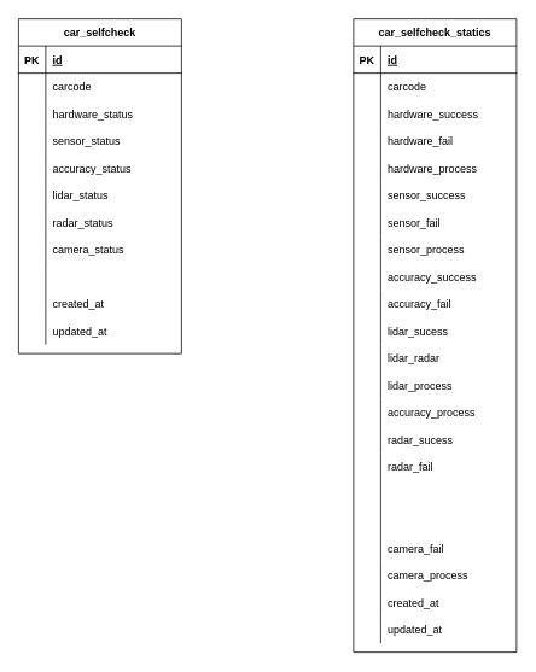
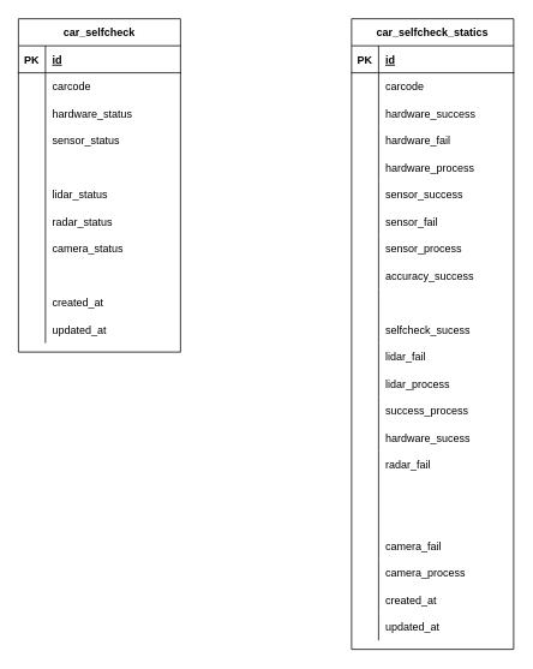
  <mxCell id="0" />
  <mxCell id="1" parent="0" />
  <mxCell id="2" value="car_selfcheck" style="shape=table;startSize=30;container=1;collapsible=1;childLayout=tableLayout;fixedRows=1;rowLines=0;fontStyle=1;align=center;resizeLast=1;" parent="1" vertex="1"><mxGeometry x="20" y="20" width="180" height="370" as="geometry" /></mxCell>
  <mxCell id="3" value="" style="shape=partialRectangle;collapsible=0;dropTarget=0;pointerEvents=0;fillColor=none;top=0;left=0;bottom=1;right=0;points=[[0,0.5],[1,0.5]];portConstraint=eastwest;" parent="2" vertex="1"><mxGeometry y="30" width="180" height="30" as="geometry" /></mxCell>
  <mxCell id="4" value="PK" style="shape=partialRectangle;connectable=0;fillColor=none;top=0;left=0;bottom=0;right=0;fontStyle=1;overflow=hidden;" parent="3" vertex="1"><mxGeometry width="30" height="30" as="geometry" /></mxCell>
  <mxCell id="5" value="id" style="shape=partialRectangle;connectable=0;fillColor=none;top=0;left=0;bottom=0;right=0;align=left;spacingLeft=6;fontStyle=5;overflow=hidden;" parent="3" vertex="1"><mxGeometry x="30" width="150" height="30" as="geometry" /></mxCell>
  <mxCell id="6" value="" style="shape=partialRectangle;collapsible=0;dropTarget=0;pointerEvents=0;fillColor=none;top=0;left=0;bottom=0;right=0;points=[[0,0.5],[1,0.5]];portConstraint=eastwest;" parent="2" vertex="1"><mxGeometry y="60" width="180" height="30" as="geometry" /></mxCell>
  <mxCell id="7" value="" style="shape=partialRectangle;connectable=0;fillColor=none;top=0;left=0;bottom=0;right=0;editable=1;overflow=hidden;" parent="6" vertex="1"><mxGeometry width="30" height="30" as="geometry" /></mxCell>
  <mxCell id="8" value="carcode" style="shape=partialRectangle;connectable=0;fillColor=none;top=0;left=0;bottom=0;right=0;align=left;spacingLeft=6;overflow=hidden;" parent="6" vertex="1"><mxGeometry x="30" width="150" height="30" as="geometry" /></mxCell>
  <mxCell id="9" value="" style="shape=partialRectangle;collapsible=0;dropTarget=0;pointerEvents=0;fillColor=none;top=0;left=0;bottom=0;right=0;points=[[0,0.5],[1,0.5]];portConstraint=eastwest;" parent="2" vertex="1"><mxGeometry y="90" width="180" height="30" as="geometry" /></mxCell>
  <mxCell id="10" value="" style="shape=partialRectangle;connectable=0;fillColor=none;top=0;left=0;bottom=0;right=0;editable=1;overflow=hidden;" parent="9" vertex="1"><mxGeometry width="30" height="30" as="geometry" /></mxCell>
  <mxCell id="11" value="hardware_status" style="shape=partialRectangle;connectable=0;fillColor=none;top=0;left=0;bottom=0;right=0;align=left;spacingLeft=6;overflow=hidden;" parent="9" vertex="1"><mxGeometry x="30" width="150" height="30" as="geometry" /></mxCell>
  <mxCell id="12" value="" style="shape=partialRectangle;collapsible=0;dropTarget=0;pointerEvents=0;fillColor=none;top=0;left=0;bottom=0;right=0;points=[[0,0.5],[1,0.5]];portConstraint=eastwest;" parent="2" vertex="1"><mxGeometry y="120" width="180" height="30" as="geometry" /></mxCell>
  <mxCell id="13" value="" style="shape=partialRectangle;connectable=0;fillColor=none;top=0;left=0;bottom=0;right=0;editable=1;overflow=hidden;" parent="12" vertex="1"><mxGeometry width="30" height="30" as="geometry" /></mxCell>
  <mxCell id="14" value="sensor_status" style="shape=partialRectangle;connectable=0;fillColor=none;top=0;left=0;bottom=0;right=0;align=left;spacingLeft=6;overflow=hidden;" parent="12" vertex="1"><mxGeometry x="30" width="150" height="30" as="geometry" /></mxCell>
  <mxCell id="15" value="" style="shape=partialRectangle;collapsible=0;dropTarget=0;pointerEvents=0;fillColor=none;top=0;left=0;bottom=0;right=0;points=[[0,0.5],[1,0.5]];portConstraint=eastwest;" parent="2" vertex="1"><mxGeometry y="150" width="180" height="30" as="geometry" /></mxCell>
  <mxCell id="16" value="" style="shape=partialRectangle;connectable=0;fillColor=none;top=0;left=0;bottom=0;right=0;editable=1;overflow=hidden;" parent="15" vertex="1"><mxGeometry width="30" height="30" as="geometry" /></mxCell>
- <mxCell id="17" value="accuracy_status" style="shape=partialRectangle;connectable=0;fillColor=none;top=0;left=0;bottom=0;right=0;align=left;spacingLeft=6;overflow=hidden;" parent="15" vertex="1"><mxGeometry x="30" width="150" height="30" as="geometry" /></mxCell>
  <mxCell id="18" value="" style="shape=partialRectangle;collapsible=0;dropTarget=0;pointerEvents=0;fillColor=none;top=0;left=0;bottom=0;right=0;points=[[0,0.5],[1,0.5]];portConstraint=eastwest;" parent="2" vertex="1"><mxGeometry y="180" width="180" height="30" as="geometry" /></mxCell>
  <mxCell id="19" value="" style="shape=partialRectangle;connectable=0;fillColor=none;top=0;left=0;bottom=0;right=0;editable=1;overflow=hidden;" parent="18" vertex="1"><mxGeometry width="30" height="30" as="geometry" /></mxCell>
  <mxCell id="20" value="lidar_status" style="shape=partialRectangle;connectable=0;fillColor=none;top=0;left=0;bottom=0;right=0;align=left;spacingLeft=6;overflow=hidden;" parent="18" vertex="1"><mxGeometry x="30" width="150" height="30" as="geometry" /></mxCell>
  <mxCell id="21" value="" style="shape=partialRectangle;collapsible=0;dropTarget=0;pointerEvents=0;fillColor=none;top=0;left=0;bottom=0;right=0;points=[[0,0.5],[1,0.5]];portConstraint=eastwest;" parent="2" vertex="1"><mxGeometry y="210" width="180" height="30" as="geometry" /></mxCell>
  <mxCell id="22" value="" style="shape=partialRectangle;connectable=0;fillColor=none;top=0;left=0;bottom=0;right=0;editable=1;overflow=hidden;" parent="21" vertex="1"><mxGeometry width="30" height="30" as="geometry" /></mxCell>
  <mxCell id="23" value="radar_status" style="shape=partialRectangle;connectable=0;fillColor=none;top=0;left=0;bottom=0;right=0;align=left;spacingLeft=6;overflow=hidden;" parent="21" vertex="1"><mxGeometry x="30" width="150" height="30" as="geometry" /></mxCell>
  <mxCell id="24" value="" style="shape=partialRectangle;collapsible=0;dropTarget=0;pointerEvents=0;fillColor=none;top=0;left=0;bottom=0;right=0;points=[[0,0.5],[1,0.5]];portConstraint=eastwest;" parent="2" vertex="1"><mxGeometry y="240" width="180" height="30" as="geometry" /></mxCell>
  <mxCell id="25" value="" style="shape=partialRectangle;connectable=0;fillColor=none;top=0;left=0;bottom=0;right=0;editable=1;overflow=hidden;" parent="24" vertex="1"><mxGeometry width="30" height="30" as="geometry" /></mxCell>
  <mxCell id="26" value="camera_status" style="shape=partialRectangle;connectable=0;fillColor=none;top=0;left=0;bottom=0;right=0;align=left;spacingLeft=6;overflow=hidden;" parent="24" vertex="1"><mxGeometry x="30" width="150" height="30" as="geometry" /></mxCell>
  <mxCell id="27" value="" style="shape=partialRectangle;collapsible=0;dropTarget=0;pointerEvents=0;fillColor=none;top=0;left=0;bottom=0;right=0;points=[[0,0.5],[1,0.5]];portConstraint=eastwest;" parent="2" vertex="1"><mxGeometry y="270" width="180" height="30" as="geometry" /></mxCell>
  <mxCell id="28" value="" style="shape=partialRectangle;connectable=0;fillColor=none;top=0;left=0;bottom=0;right=0;editable=1;overflow=hidden;" parent="27" vertex="1"><mxGeometry width="30" height="30" as="geometry" /></mxCell>
  <mxCell id="29" value="" style="shape=partialRectangle;collapsible=0;dropTarget=0;pointerEvents=0;fillColor=none;top=0;left=0;bottom=0;right=0;points=[[0,0.5],[1,0.5]];portConstraint=eastwest;" parent="2" vertex="1"><mxGeometry y="300" width="180" height="30" as="geometry" /></mxCell>
  <mxCell id="30" value="" style="shape=partialRectangle;connectable=0;fillColor=none;top=0;left=0;bottom=0;right=0;editable=1;overflow=hidden;" parent="29" vertex="1"><mxGeometry width="30" height="30" as="geometry" /></mxCell>
  <mxCell id="31" value="created_at" style="shape=partialRectangle;connectable=0;fillColor=none;top=0;left=0;bottom=0;right=0;align=left;spacingLeft=6;overflow=hidden;" parent="29" vertex="1"><mxGeometry x="30" width="150" height="30" as="geometry" /></mxCell>
  <mxCell id="32" value="" style="shape=partialRectangle;collapsible=0;dropTarget=0;pointerEvents=0;fillColor=none;top=0;left=0;bottom=0;right=0;points=[[0,0.5],[1,0.5]];portConstraint=eastwest;" parent="2" vertex="1"><mxGeometry y="330" width="180" height="30" as="geometry" /></mxCell>
  <mxCell id="33" value="" style="shape=partialRectangle;connectable=0;fillColor=none;top=0;left=0;bottom=0;right=0;editable=1;overflow=hidden;" parent="32" vertex="1"><mxGeometry width="30" height="30" as="geometry" /></mxCell>
  <mxCell id="34" value="updated_at" style="shape=partialRectangle;connectable=0;fillColor=none;top=0;left=0;bottom=0;right=0;align=left;spacingLeft=6;overflow=hidden;" parent="32" vertex="1"><mxGeometry x="30" width="150" height="30" as="geometry" /></mxCell>
  <mxCell id="35" value="car_selfcheck_statics" style="shape=table;startSize=30;container=1;collapsible=1;childLayout=tableLayout;fixedRows=1;rowLines=0;fontStyle=1;align=center;resizeLast=1;" parent="1" vertex="1"><mxGeometry x="390" y="20" width="180" height="700" as="geometry" /></mxCell>
  <mxCell id="36" value="" style="shape=partialRectangle;collapsible=0;dropTarget=0;pointerEvents=0;fillColor=none;top=0;left=0;bottom=1;right=0;points=[[0,0.5],[1,0.5]];portConstraint=eastwest;" parent="35" vertex="1"><mxGeometry y="30" width="180" height="30" as="geometry" /></mxCell>
  <mxCell id="37" value="PK" style="shape=partialRectangle;connectable=0;fillColor=none;top=0;left=0;bottom=0;right=0;fontStyle=1;overflow=hidden;" parent="36" vertex="1"><mxGeometry width="30" height="30" as="geometry" /></mxCell>
  <mxCell id="38" value="id" style="shape=partialRectangle;connectable=0;fillColor=none;top=0;left=0;bottom=0;right=0;align=left;spacingLeft=6;fontStyle=5;overflow=hidden;" parent="36" vertex="1"><mxGeometry x="30" width="150" height="30" as="geometry" /></mxCell>
  <mxCell id="39" value="" style="shape=partialRectangle;collapsible=0;dropTarget=0;pointerEvents=0;fillColor=none;top=0;left=0;bottom=0;right=0;points=[[0,0.5],[1,0.5]];portConstraint=eastwest;" parent="35" vertex="1"><mxGeometry y="60" width="180" height="30" as="geometry" /></mxCell>
  <mxCell id="40" value="" style="shape=partialRectangle;connectable=0;fillColor=none;top=0;left=0;bottom=0;right=0;editable=1;overflow=hidden;" parent="39" vertex="1"><mxGeometry width="30" height="30" as="geometry" /></mxCell>
  <mxCell id="41" value="carcode" style="shape=partialRectangle;connectable=0;fillColor=none;top=0;left=0;bottom=0;right=0;align=left;spacingLeft=6;overflow=hidden;" parent="39" vertex="1"><mxGeometry x="30" width="150" height="30" as="geometry" /></mxCell>
  <mxCell id="42" value="" style="shape=partialRectangle;collapsible=0;dropTarget=0;pointerEvents=0;fillColor=none;top=0;left=0;bottom=0;right=0;points=[[0,0.5],[1,0.5]];portConstraint=eastwest;" parent="35" vertex="1"><mxGeometry y="90" width="180" height="30" as="geometry" /></mxCell>
  <mxCell id="43" value="" style="shape=partialRectangle;connectable=0;fillColor=none;top=0;left=0;bottom=0;right=0;editable=1;overflow=hidden;" parent="42" vertex="1"><mxGeometry width="30" height="30" as="geometry" /></mxCell>
  <mxCell id="44" value="hardware_success" style="shape=partialRectangle;connectable=0;fillColor=none;top=0;left=0;bottom=0;right=0;align=left;spacingLeft=6;overflow=hidden;" parent="42" vertex="1"><mxGeometry x="30" width="150" height="30" as="geometry" /></mxCell>
  <mxCell id="45" value="" style="shape=partialRectangle;collapsible=0;dropTarget=0;pointerEvents=0;fillColor=none;top=0;left=0;bottom=0;right=0;points=[[0,0.5],[1,0.5]];portConstraint=eastwest;" parent="35" vertex="1"><mxGeometry y="120" width="180" height="30" as="geometry" /></mxCell>
  <mxCell id="46" value="" style="shape=partialRectangle;connectable=0;fillColor=none;top=0;left=0;bottom=0;right=0;editable=1;overflow=hidden;" parent="45" vertex="1"><mxGeometry width="30" height="30" as="geometry" /></mxCell>
  <mxCell id="47" value="hardware_fail" style="shape=partialRectangle;connectable=0;fillColor=none;top=0;left=0;bottom=0;right=0;align=left;spacingLeft=6;overflow=hidden;" parent="45" vertex="1"><mxGeometry x="30" width="150" height="30" as="geometry" /></mxCell>
  <mxCell id="48" value="" style="shape=partialRectangle;collapsible=0;dropTarget=0;pointerEvents=0;fillColor=none;top=0;left=0;bottom=0;right=0;points=[[0,0.5],[1,0.5]];portConstraint=eastwest;" parent="35" vertex="1"><mxGeometry y="150" width="180" height="30" as="geometry" /></mxCell>
  <mxCell id="49" value="" style="shape=partialRectangle;connectable=0;fillColor=none;top=0;left=0;bottom=0;right=0;editable=1;overflow=hidden;" parent="48" vertex="1"><mxGeometry width="30" height="30" as="geometry" /></mxCell>
  <mxCell id="50" value="hardware_process" style="shape=partialRectangle;connectable=0;fillColor=none;top=0;left=0;bottom=0;right=0;align=left;spacingLeft=6;overflow=hidden;" parent="48" vertex="1"><mxGeometry x="30" width="150" height="30" as="geometry" /></mxCell>
  <mxCell id="51" value="" style="shape=partialRectangle;collapsible=0;dropTarget=0;pointerEvents=0;fillColor=none;top=0;left=0;bottom=0;right=0;points=[[0,0.5],[1,0.5]];portConstraint=eastwest;" parent="35" vertex="1"><mxGeometry y="180" width="180" height="30" as="geometry" /></mxCell>
  <mxCell id="52" value="" style="shape=partialRectangle;connectable=0;fillColor=none;top=0;left=0;bottom=0;right=0;editable=1;overflow=hidden;" parent="51" vertex="1"><mxGeometry width="30" height="30" as="geometry" /></mxCell>
  <mxCell id="53" value="sensor_success" style="shape=partialRectangle;connectable=0;fillColor=none;top=0;left=0;bottom=0;right=0;align=left;spacingLeft=6;overflow=hidden;" parent="51" vertex="1"><mxGeometry x="30" width="150" height="30" as="geometry" /></mxCell>
  <mxCell id="54" value="" style="shape=partialRectangle;collapsible=0;dropTarget=0;pointerEvents=0;fillColor=none;top=0;left=0;bottom=0;right=0;points=[[0,0.5],[1,0.5]];portConstraint=eastwest;" parent="35" vertex="1"><mxGeometry y="210" width="180" height="30" as="geometry" /></mxCell>
  <mxCell id="55" value="" style="shape=partialRectangle;connectable=0;fillColor=none;top=0;left=0;bottom=0;right=0;editable=1;overflow=hidden;" parent="54" vertex="1"><mxGeometry width="30" height="30" as="geometry" /></mxCell>
  <mxCell id="56" value="sensor_fail" style="shape=partialRectangle;connectable=0;fillColor=none;top=0;left=0;bottom=0;right=0;align=left;spacingLeft=6;overflow=hidden;" parent="54" vertex="1"><mxGeometry x="30" width="150" height="30" as="geometry" /></mxCell>
  <mxCell id="57" value="" style="shape=partialRectangle;collapsible=0;dropTarget=0;pointerEvents=0;fillColor=none;top=0;left=0;bottom=0;right=0;points=[[0,0.5],[1,0.5]];portConstraint=eastwest;" parent="35" vertex="1"><mxGeometry y="240" width="180" height="30" as="geometry" /></mxCell>
  <mxCell id="58" value="" style="shape=partialRectangle;connectable=0;fillColor=none;top=0;left=0;bottom=0;right=0;editable=1;overflow=hidden;" parent="57" vertex="1"><mxGeometry width="30" height="30" as="geometry" /></mxCell>
  <mxCell id="59" value="sensor_process" style="shape=partialRectangle;connectable=0;fillColor=none;top=0;left=0;bottom=0;right=0;align=left;spacingLeft=6;overflow=hidden;" parent="57" vertex="1"><mxGeometry x="30" width="150" height="30" as="geometry" /></mxCell>
  <mxCell id="60" value="" style="shape=partialRectangle;collapsible=0;dropTarget=0;pointerEvents=0;fillColor=none;top=0;left=0;bottom=0;right=0;points=[[0,0.5],[1,0.5]];portConstraint=eastwest;" parent="35" vertex="1"><mxGeometry y="270" width="180" height="30" as="geometry" /></mxCell>
  <mxCell id="61" value="" style="shape=partialRectangle;connectable=0;fillColor=none;top=0;left=0;bottom=0;right=0;editable=1;overflow=hidden;" parent="60" vertex="1"><mxGeometry width="30" height="30" as="geometry" /></mxCell>
  <mxCell id="62" value="accuracy_success" style="shape=partialRectangle;connectable=0;fillColor=none;top=0;left=0;bottom=0;right=0;align=left;spacingLeft=6;overflow=hidden;" parent="60" vertex="1"><mxGeometry x="30" width="150" height="30" as="geometry" /></mxCell>
  <mxCell id="63" value="" style="shape=partialRectangle;collapsible=0;dropTarget=0;pointerEvents=0;fillColor=none;top=0;left=0;bottom=0;right=0;points=[[0,0.5],[1,0.5]];portConstraint=eastwest;" parent="35" vertex="1"><mxGeometry y="300" width="180" height="30" as="geometry" /></mxCell>
  <mxCell id="64" value="" style="shape=partialRectangle;connectable=0;fillColor=none;top=0;left=0;bottom=0;right=0;editable=1;overflow=hidden;" parent="63" vertex="1"><mxGeometry width="30" height="30" as="geometry" /></mxCell>
- <mxCell id="65" value="accuracy_fail" style="shape=partialRectangle;connectable=0;fillColor=none;top=0;left=0;bottom=0;right=0;align=left;spacingLeft=6;overflow=hidden;" parent="63" vertex="1"><mxGeometry x="30" width="150" height="30" as="geometry" /></mxCell>
  <mxCell id="66" value="" style="shape=partialRectangle;collapsible=0;dropTarget=0;pointerEvents=0;fillColor=none;top=0;left=0;bottom=0;right=0;points=[[0,0.5],[1,0.5]];portConstraint=eastwest;" parent="35" vertex="1"><mxGeometry y="330" width="180" height="30" as="geometry" /></mxCell>
  <mxCell id="67" value="" style="shape=partialRectangle;connectable=0;fillColor=none;top=0;left=0;bottom=0;right=0;editable=1;overflow=hidden;" parent="66" vertex="1"><mxGeometry width="30" height="30" as="geometry" /></mxCell>
- <mxCell id="68" value="lidar_sucess" style="shape=partialRectangle;connectable=0;fillColor=none;top=0;left=0;bottom=0;right=0;align=left;spacingLeft=6;overflow=hidden;" parent="66" vertex="1"><mxGeometry x="30" width="150" height="30" as="geometry" /></mxCell>
+ <mxCell id="68" value="selfcheck_sucess" style="shape=partialRectangle;connectable=0;fillColor=none;top=0;left=0;bottom=0;right=0;align=left;spacingLeft=6;overflow=hidden;" parent="66" vertex="1"><mxGeometry x="30" width="150" height="30" as="geometry" /></mxCell>
  <mxCell id="69" value="" style="shape=partialRectangle;collapsible=0;dropTarget=0;pointerEvents=0;fillColor=none;top=0;left=0;bottom=0;right=0;points=[[0,0.5],[1,0.5]];portConstraint=eastwest;" parent="35" vertex="1"><mxGeometry y="360" width="180" height="30" as="geometry" /></mxCell>
  <mxCell id="70" value="" style="shape=partialRectangle;connectable=0;fillColor=none;top=0;left=0;bottom=0;right=0;editable=1;overflow=hidden;" parent="69" vertex="1"><mxGeometry width="30" height="30" as="geometry" /></mxCell>
- <mxCell id="71" value="lidar_radar" style="shape=partialRectangle;connectable=0;fillColor=none;top=0;left=0;bottom=0;right=0;align=left;spacingLeft=6;overflow=hidden;" parent="69" vertex="1"><mxGeometry x="30" width="150" height="30" as="geometry" /></mxCell>
+ <mxCell id="71" value="lidar_fail" style="shape=partialRectangle;connectable=0;fillColor=none;top=0;left=0;bottom=0;right=0;align=left;spacingLeft=6;overflow=hidden;" parent="69" vertex="1"><mxGeometry x="30" width="150" height="30" as="geometry" /></mxCell>
  <mxCell id="72" value="" style="shape=partialRectangle;collapsible=0;dropTarget=0;pointerEvents=0;fillColor=none;top=0;left=0;bottom=0;right=0;points=[[0,0.5],[1,0.5]];portConstraint=eastwest;" parent="35" vertex="1"><mxGeometry y="390" width="180" height="30" as="geometry" /></mxCell>
  <mxCell id="73" value="" style="shape=partialRectangle;connectable=0;fillColor=none;top=0;left=0;bottom=0;right=0;editable=1;overflow=hidden;" parent="72" vertex="1"><mxGeometry width="30" height="30" as="geometry" /></mxCell>
  <mxCell id="74" value="lidar_process" style="shape=partialRectangle;connectable=0;fillColor=none;top=0;left=0;bottom=0;right=0;align=left;spacingLeft=6;overflow=hidden;" parent="72" vertex="1"><mxGeometry x="30" width="150" height="30" as="geometry" /></mxCell>
  <mxCell id="75" value="" style="shape=partialRectangle;collapsible=0;dropTarget=0;pointerEvents=0;fillColor=none;top=0;left=0;bottom=0;right=0;points=[[0,0.5],[1,0.5]];portConstraint=eastwest;" parent="35" vertex="1"><mxGeometry y="420" width="180" height="30" as="geometry" /></mxCell>
  <mxCell id="76" value="" style="shape=partialRectangle;connectable=0;fillColor=none;top=0;left=0;bottom=0;right=0;editable=1;overflow=hidden;" parent="75" vertex="1"><mxGeometry width="30" height="30" as="geometry" /></mxCell>
- <mxCell id="77" value="accuracy_process" style="shape=partialRectangle;connectable=0;fillColor=none;top=0;left=0;bottom=0;right=0;align=left;spacingLeft=6;overflow=hidden;" parent="75" vertex="1"><mxGeometry x="30" width="150" height="30" as="geometry" /></mxCell>
+ <mxCell id="77" value="success_process" style="shape=partialRectangle;connectable=0;fillColor=none;top=0;left=0;bottom=0;right=0;align=left;spacingLeft=6;overflow=hidden;" parent="75" vertex="1"><mxGeometry x="30" width="150" height="30" as="geometry" /></mxCell>
  <mxCell id="78" value="" style="shape=partialRectangle;collapsible=0;dropTarget=0;pointerEvents=0;fillColor=none;top=0;left=0;bottom=0;right=0;points=[[0,0.5],[1,0.5]];portConstraint=eastwest;" parent="35" vertex="1"><mxGeometry y="450" width="180" height="30" as="geometry" /></mxCell>
  <mxCell id="79" value="" style="shape=partialRectangle;connectable=0;fillColor=none;top=0;left=0;bottom=0;right=0;editable=1;overflow=hidden;" parent="78" vertex="1"><mxGeometry width="30" height="30" as="geometry" /></mxCell>
- <mxCell id="80" value="radar_sucess" style="shape=partialRectangle;connectable=0;fillColor=none;top=0;left=0;bottom=0;right=0;align=left;spacingLeft=6;overflow=hidden;" parent="78" vertex="1"><mxGeometry x="30" width="150" height="30" as="geometry" /></mxCell>
+ <mxCell id="80" value="hardware_sucess" style="shape=partialRectangle;connectable=0;fillColor=none;top=0;left=0;bottom=0;right=0;align=left;spacingLeft=6;overflow=hidden;" parent="78" vertex="1"><mxGeometry x="30" width="150" height="30" as="geometry" /></mxCell>
  <mxCell id="81" value="" style="shape=partialRectangle;collapsible=0;dropTarget=0;pointerEvents=0;fillColor=none;top=0;left=0;bottom=0;right=0;points=[[0,0.5],[1,0.5]];portConstraint=eastwest;" parent="35" vertex="1"><mxGeometry y="480" width="180" height="30" as="geometry" /></mxCell>
  <mxCell id="82" value="" style="shape=partialRectangle;connectable=0;fillColor=none;top=0;left=0;bottom=0;right=0;editable=1;overflow=hidden;" parent="81" vertex="1"><mxGeometry width="30" height="30" as="geometry" /></mxCell>
  <mxCell id="83" value="radar_fail" style="shape=partialRectangle;connectable=0;fillColor=none;top=0;left=0;bottom=0;right=0;align=left;spacingLeft=6;overflow=hidden;" parent="81" vertex="1"><mxGeometry x="30" width="150" height="30" as="geometry" /></mxCell>
  <mxCell id="84" value="" style="shape=partialRectangle;collapsible=0;dropTarget=0;pointerEvents=0;fillColor=none;top=0;left=0;bottom=0;right=0;points=[[0,0.5],[1,0.5]];portConstraint=eastwest;" parent="35" vertex="1"><mxGeometry y="510" width="180" height="30" as="geometry" /></mxCell>
  <mxCell id="85" value="" style="shape=partialRectangle;connectable=0;fillColor=none;top=0;left=0;bottom=0;right=0;editable=1;overflow=hidden;" parent="84" vertex="1"><mxGeometry width="30" height="30" as="geometry" /></mxCell>
  <mxCell id="86" value="" style="shape=partialRectangle;collapsible=0;dropTarget=0;pointerEvents=0;fillColor=none;top=0;left=0;bottom=0;right=0;points=[[0,0.5],[1,0.5]];portConstraint=eastwest;" parent="35" vertex="1"><mxGeometry y="540" width="180" height="30" as="geometry" /></mxCell>
  <mxCell id="87" value="" style="shape=partialRectangle;connectable=0;fillColor=none;top=0;left=0;bottom=0;right=0;editable=1;overflow=hidden;" parent="86" vertex="1"><mxGeometry width="30" height="30" as="geometry" /></mxCell>
  <mxCell id="88" value="" style="shape=partialRectangle;collapsible=0;dropTarget=0;pointerEvents=0;fillColor=none;top=0;left=0;bottom=0;right=0;points=[[0,0.5],[1,0.5]];portConstraint=eastwest;" parent="35" vertex="1"><mxGeometry y="570" width="180" height="30" as="geometry" /></mxCell>
  <mxCell id="89" value="" style="shape=partialRectangle;connectable=0;fillColor=none;top=0;left=0;bottom=0;right=0;editable=1;overflow=hidden;" parent="88" vertex="1"><mxGeometry width="30" height="30" as="geometry" /></mxCell>
  <mxCell id="90" value="camera_fail" style="shape=partialRectangle;connectable=0;fillColor=none;top=0;left=0;bottom=0;right=0;align=left;spacingLeft=6;overflow=hidden;" parent="88" vertex="1"><mxGeometry x="30" width="150" height="30" as="geometry" /></mxCell>
  <mxCell id="91" value="" style="shape=partialRectangle;collapsible=0;dropTarget=0;pointerEvents=0;fillColor=none;top=0;left=0;bottom=0;right=0;points=[[0,0.5],[1,0.5]];portConstraint=eastwest;" parent="35" vertex="1"><mxGeometry y="600" width="180" height="30" as="geometry" /></mxCell>
  <mxCell id="92" value="" style="shape=partialRectangle;connectable=0;fillColor=none;top=0;left=0;bottom=0;right=0;editable=1;overflow=hidden;" parent="91" vertex="1"><mxGeometry width="30" height="30" as="geometry" /></mxCell>
  <mxCell id="93" value="camera_process" style="shape=partialRectangle;connectable=0;fillColor=none;top=0;left=0;bottom=0;right=0;align=left;spacingLeft=6;overflow=hidden;" parent="91" vertex="1"><mxGeometry x="30" width="150" height="30" as="geometry" /></mxCell>
  <mxCell id="94" value="" style="shape=partialRectangle;collapsible=0;dropTarget=0;pointerEvents=0;fillColor=none;top=0;left=0;bottom=0;right=0;points=[[0,0.5],[1,0.5]];portConstraint=eastwest;" parent="35" vertex="1"><mxGeometry y="630" width="180" height="30" as="geometry" /></mxCell>
  <mxCell id="95" value="" style="shape=partialRectangle;connectable=0;fillColor=none;top=0;left=0;bottom=0;right=0;editable=1;overflow=hidden;" parent="94" vertex="1"><mxGeometry width="30" height="30" as="geometry" /></mxCell>
  <mxCell id="96" value="created_at" style="shape=partialRectangle;connectable=0;fillColor=none;top=0;left=0;bottom=0;right=0;align=left;spacingLeft=6;overflow=hidden;" parent="94" vertex="1"><mxGeometry x="30" width="150" height="30" as="geometry" /></mxCell>
  <mxCell id="97" value="" style="shape=partialRectangle;collapsible=0;dropTarget=0;pointerEvents=0;fillColor=none;top=0;left=0;bottom=0;right=0;points=[[0,0.5],[1,0.5]];portConstraint=eastwest;" parent="35" vertex="1"><mxGeometry y="660" width="180" height="30" as="geometry" /></mxCell>
  <mxCell id="98" value="" style="shape=partialRectangle;connectable=0;fillColor=none;top=0;left=0;bottom=0;right=0;editable=1;overflow=hidden;" parent="97" vertex="1"><mxGeometry width="30" height="30" as="geometry" /></mxCell>
  <mxCell id="99" value="updated_at" style="shape=partialRectangle;connectable=0;fillColor=none;top=0;left=0;bottom=0;right=0;align=left;spacingLeft=6;overflow=hidden;" parent="97" vertex="1"><mxGeometry x="30" width="150" height="30" as="geometry" /></mxCell>
